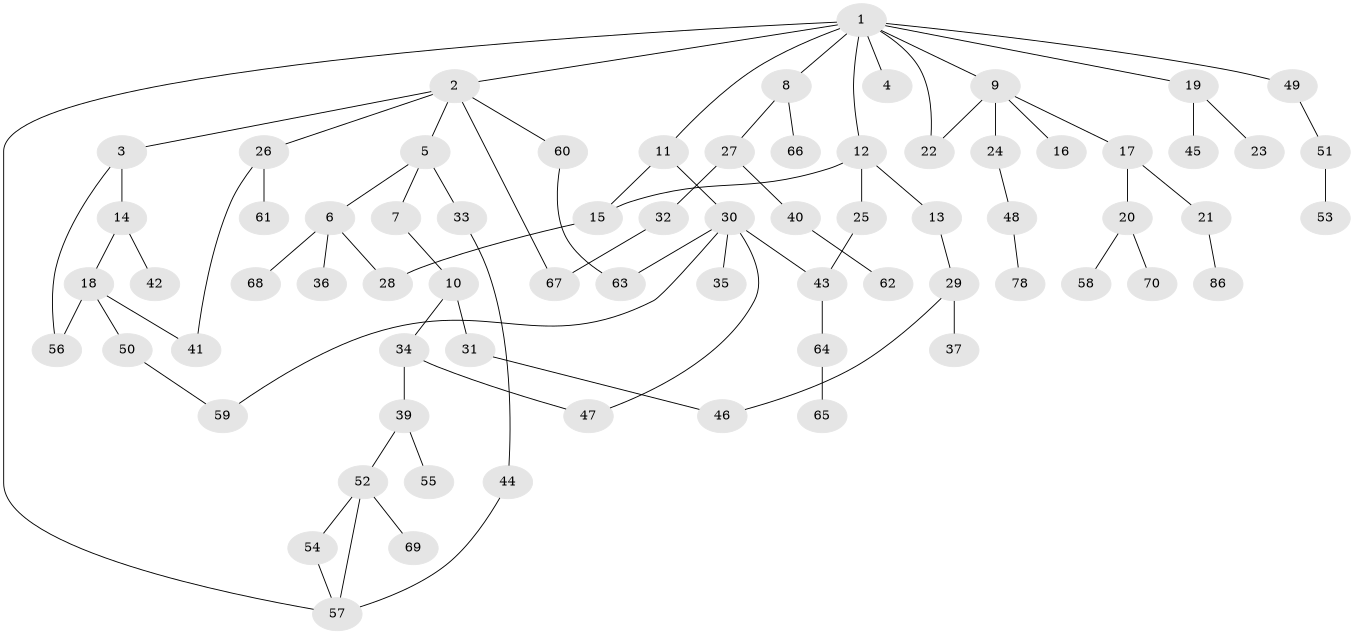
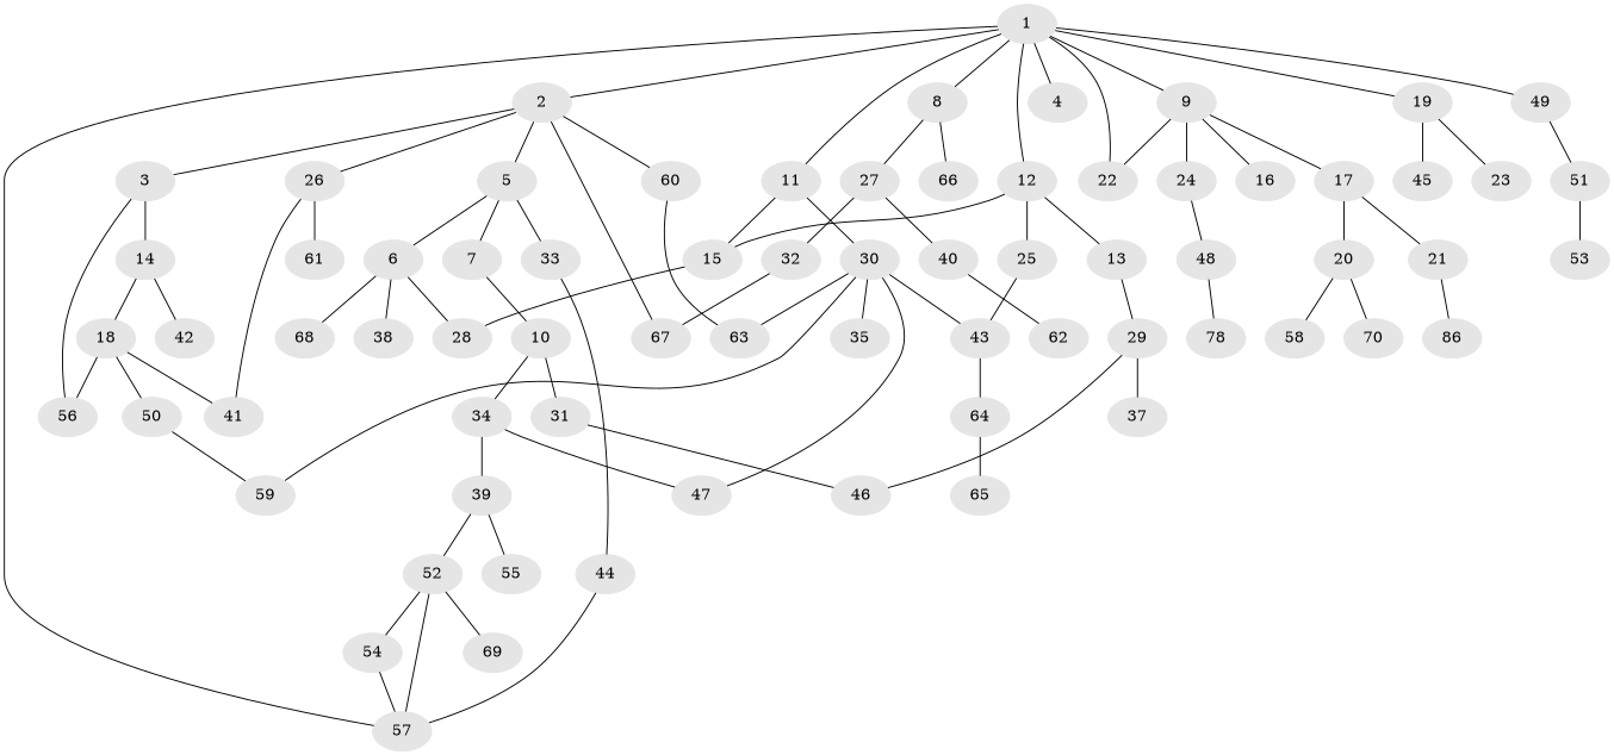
  graph {
    node [color=gray90 style=filled]
    1
    2
    4
    8
    9
    11
    12
    19
    22
    49
    57
    3
    5
    26
    60
    67
    27
    66
    16
    17
    24
    15
    30
    13
    25
    23
    45
    51
    14
    56
    6
    7
    33
    41
    61
    63
    18
    42
    28
-   38 [label=36]
+   38
    68
    10
    44
    31
    34
    32
    40
    20
    21
    48
    46
    47
    39
    43
    35
    59
    29
    37
    50
    58
    70
    n62 [label=86]
    n63 [label=78]
    64
    62
    52
    55
    54
    69
    65
    53
    1 -- 2
    1 -- 4
    1 -- 8
    1 -- 9
    1 -- 11
    1 -- 12
    1 -- 19
    1 -- 22
    1 -- 49
    1 -- 57
    2 -- 3
    2 -- 5
    2 -- 26
    2 -- 60
    2 -- 67
    8 -- 27
    8 -- 66
    9 -- 22
    9 -- 16
    9 -- 17
    9 -- 24
    11 -- 15
    11 -- 30
    12 -- 15
    12 -- 13
    12 -- 25
    19 -- 23
    19 -- 45
    49 -- 51
    3 -- 14
    3 -- 56
    5 -- 6
    5 -- 7
    5 -- 33
    26 -- 41
    26 -- 61
    60 -- 63
    27 -- 32
    27 -- 40
    17 -- 20
    17 -- 21
    24 -- 48
    15 -- 28
    30 -- 63
    30 -- 47
    30 -- 43
    30 -- 35
    30 -- 59
    13 -- 29
    25 -- 43
    51 -- 53
    14 -- 18
    14 -- 42
    6 -- 28
    6 -- 38
    6 -- 68
    7 -- 10
    33 -- 44
    18 -- 56
    18 -- 41
    18 -- 50
    10 -- 31
    10 -- 34
    44 -- 57
    31 -- 46
    34 -- 47
    34 -- 39
    32 -- 67
    40 -- 62
    20 -- 58
    20 -- 70
    21 -- n62
    48 -- n63
    39 -- 52
    39 -- 55
    43 -- 64
    29 -- 46
    29 -- 37
    50 -- 59
    64 -- 65
    52 -- 57
    52 -- 54
    52 -- 69
    54 -- 57
  }
